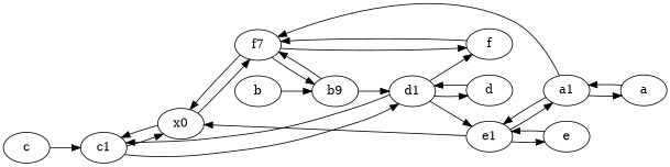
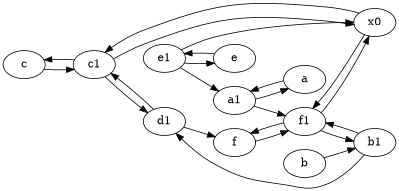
  digraph {
    rankdir=LR
    c
    c1
    x0
    d1
-   f1 [label=f7]
+   f1
    f
-   b1 [label=b9]
+   b1
    a1
    a
    e1
    e
-   d
    b
    c -> c1
+   c1 -> c
    c1 -> x0
    c1 -> d1
    x0 -> c1
    x0 -> f1
    d1 -> c1
    d1 -> f
-   d1 -> e1
-   d1 -> d
    f1 -> x0
    f1 -> f
    f1 -> b1
    f -> f1
    b1 -> d1
    b1 -> f1
    a1 -> f1
    a1 -> a
-   a1 -> e1
    a -> a1
    e1 -> x0
    e1 -> a1
    e1 -> e
    e -> e1
-   d -> d1
    b -> b1
  }
